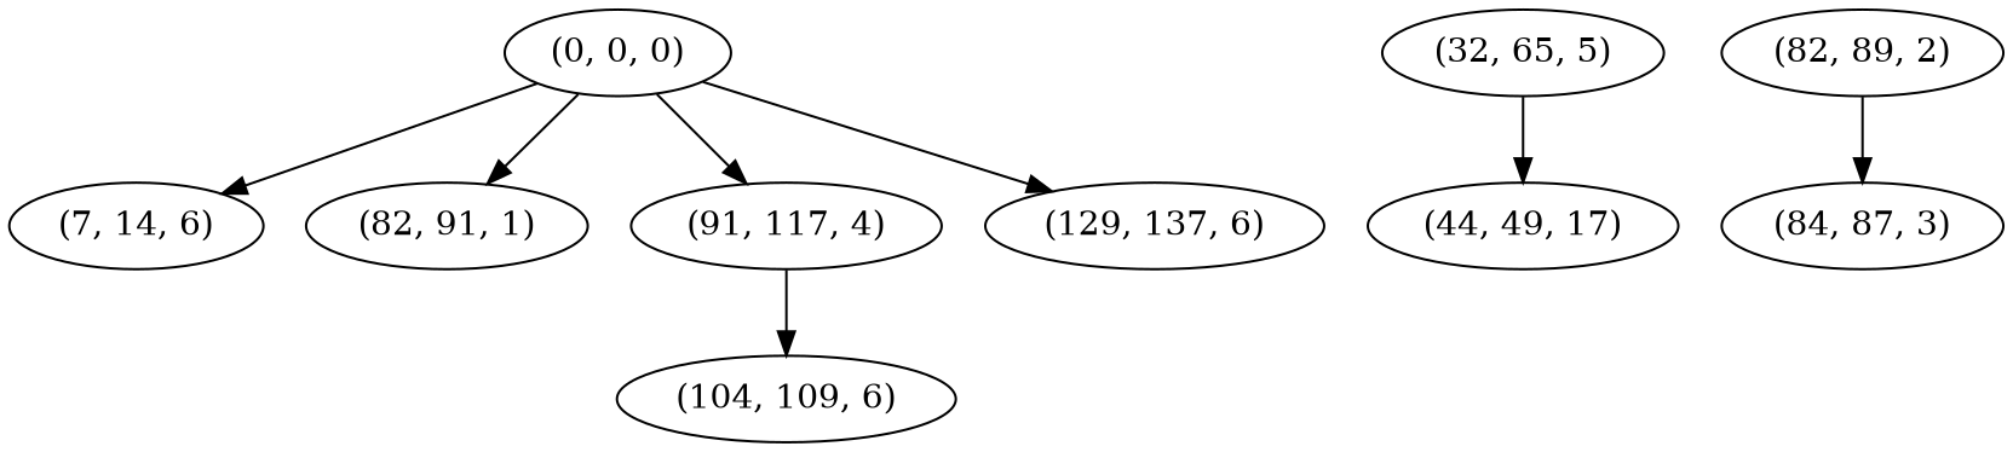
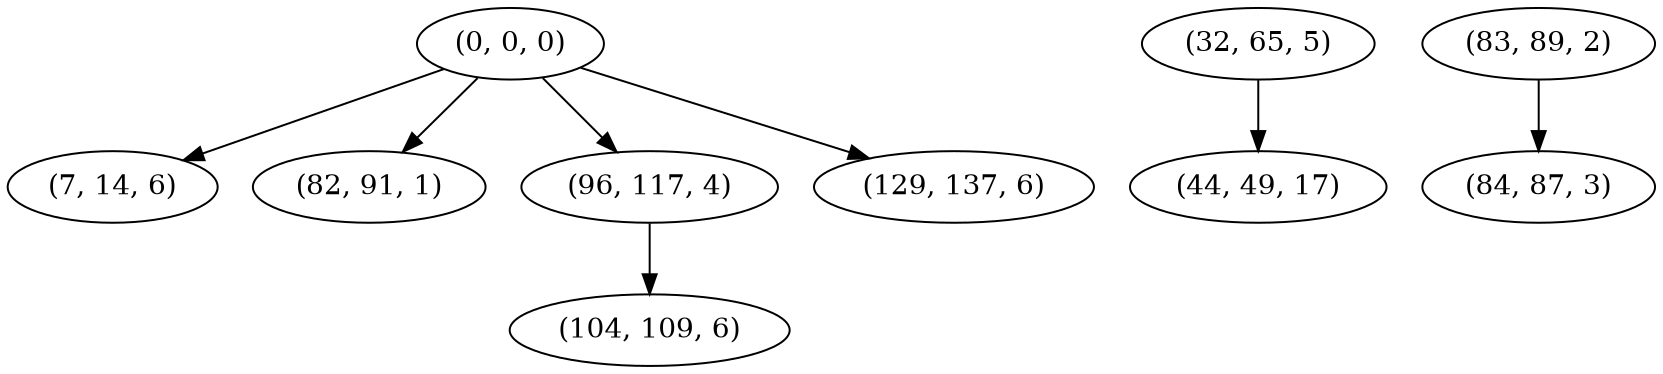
  digraph {
    "(0, 0, 0)"
    "(7, 14, 6)"
    "(82, 91, 1)"
-   "(96, 117, 4)" [label="(91, 117, 4)"]
+   "(96, 117, 4)"
    "(129, 137, 6)"
    "(32, 65, 5)"
    "(44, 49, 17)"
    "(104, 109, 6)"
-   "(83, 89, 2)" [label="(82, 89, 2)"]
+   "(83, 89, 2)"
    "(84, 87, 3)"
    "(0, 0, 0)" -> "(7, 14, 6)"
    "(0, 0, 0)" -> "(82, 91, 1)"
    "(0, 0, 0)" -> "(96, 117, 4)"
    "(0, 0, 0)" -> "(129, 137, 6)"
    "(96, 117, 4)" -> "(104, 109, 6)"
    "(32, 65, 5)" -> "(44, 49, 17)"
    "(83, 89, 2)" -> "(84, 87, 3)"
  }
